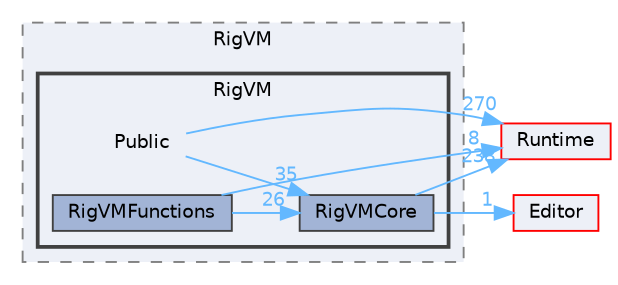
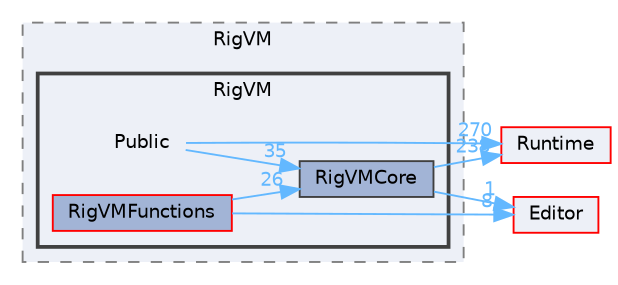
  digraph {
    compound=true
    rankdir=LR
    node [fontname=Helvetica fontsize=10 shape=box color=grey25 fillcolor="#a2b4d6" style=filled]
    edge [color=steelblue1 fontcolor=steelblue1 fontname=Helvetica fontsize=10 labeldistance=1.5 labelfontname=Helvetica labelfontsize=10]
    n1 [height=0.2 label=Public shape=plaintext width=0.4 color="" fillcolor="" style=""]
    n2 [height=0.2 label=RigVMCore width=0.4]
-   n3 [height=0.2 label=RigVMFunctions width=0.4]
+   n3 [color=red height=0.2 label=RigVMFunctions width=0.4]
    n4 [color=red fillcolor="#edf0f7" height=0.2 label=Runtime width=0.4]
    n5 [color=red fillcolor="#edf0f7" height=0.2 label=Editor width=0.4]
    subgraph cluster_1 {
      bgcolor="#edf0f7"
      fontname=Helvetica
      fontsize=10
      label=RigVM
      pencolor=grey50
      style="filled,dashed"
      subgraph cluster_2 {
        bgcolor="#edf0f7"
        fontname=Helvetica
        fontsize=10
        pencolor=grey25
        style="filled,bold"
        n1
        n2
        n3
      }
    }
    n1 -> n2 [headlabel=35]
    n1 -> n4 [headlabel=270]
    n2 -> n4 [headlabel=238]
    n2 -> n5 [headlabel=1]
    n3 -> n2 [headlabel=26]
-   n3 -> n4 [headlabel=8]
+   n3 -> n5 [headlabel=8]
  }
